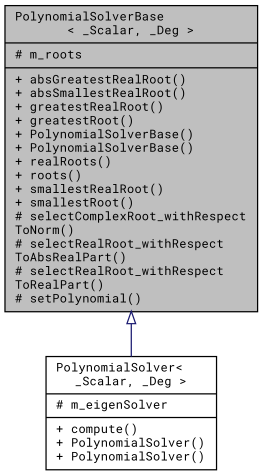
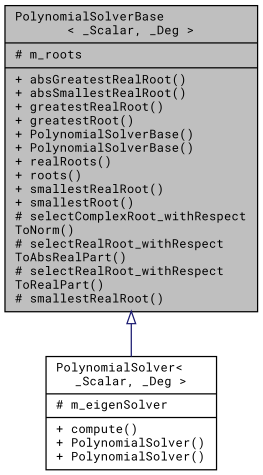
  digraph {
    fontname="Roboto Mono"
    node [color=black fontname="Roboto Mono" fontsize=10 shape=record style=filled]
-   n1 [fillcolor=grey75 fontcolor=black height=0.2 label="{PolynomialSolverBase\l\< _Scalar, _Deg \>\n|# m_roots\l|+ absGreatestRealRoot()\l+ absSmallestRealRoot()\l+ greatestRealRoot()\l+ greatestRoot()\l+ PolynomialSolverBase()\l+ PolynomialSolverBase()\l+ realRoots()\l+ roots()\l+ smallestRealRoot()\l+ smallestRoot()\l# selectComplexRoot_withRespect\lToNorm()\l# selectRealRoot_withRespect\lToAbsRealPart()\l# selectRealRoot_withRespect\lToRealPart()\l# setPolynomial()\l}" width=0.4]
+   n1 [fillcolor=grey75 fontcolor=black height=0.2 label="{PolynomialSolverBase\l\< _Scalar, _Deg \>\n|# m_roots\l|+ absGreatestRealRoot()\l+ absSmallestRealRoot()\l+ greatestRealRoot()\l+ greatestRoot()\l+ PolynomialSolverBase()\l+ PolynomialSolverBase()\l+ realRoots()\l+ roots()\l+ smallestRealRoot()\l+ smallestRoot()\l# selectComplexRoot_withRespect\lToNorm()\l# selectRealRoot_withRespect\lToAbsRealPart()\l# selectRealRoot_withRespect\lToRealPart()\l# smallestRealRoot()\l}" width=0.4]
    n2 [fillcolor=white height=0.2 label="{PolynomialSolver\< \l_Scalar, _Deg \>\n|# m_eigenSolver\l|+ compute()\l+ PolynomialSolver()\l+ PolynomialSolver()\l}" width=0.4]
    n1 -> n2 [arrowtail=onormal color=midnightblue dir=back fontname="Roboto Mono" fontsize=10 labelfontname=FreeSans labelfontsize=10 style=solid]
  }
